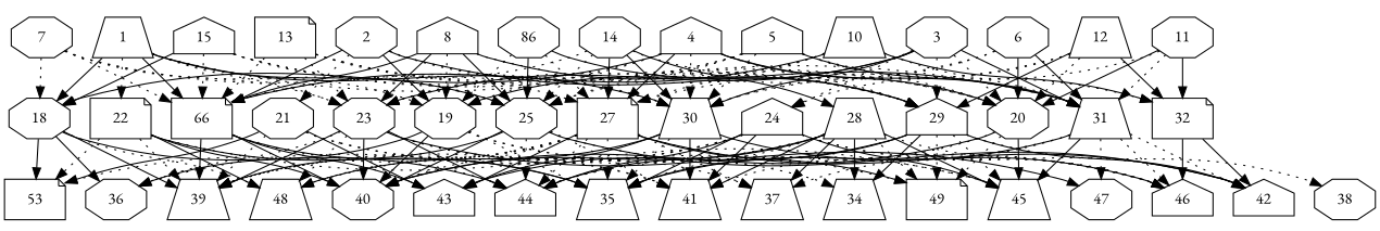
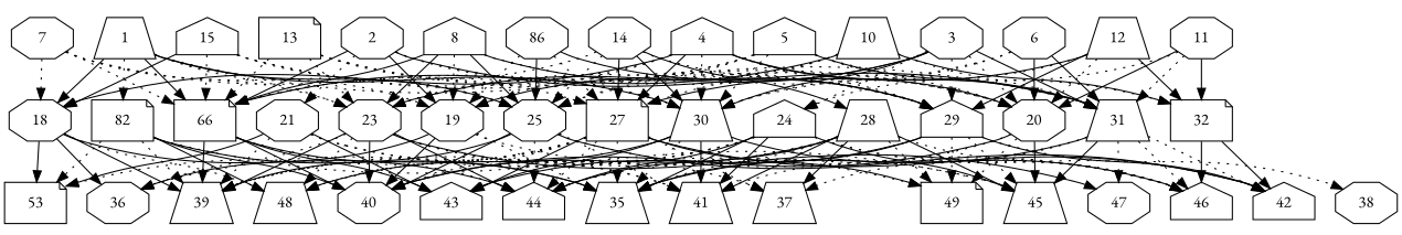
  digraph {
    fontname="EB Garamond"
    node [alpha=0.07 fontname="EB Garamond" shape=octagon]
    edge [fontname="EB Garamond" style=dotted]
    1 [alpha=0.01 expect_size=30577664 shape=trapezium]
    18 [alpha=0.05 expect_size=50059264]
    19 [alpha=0.13 expect_size=6813696]
-   22 [alpha=0.18 expect_size=46790656 shape=note]
+   22 [alpha=0.18 expect_size=46790656 shape=note label=82]
    23 [alpha=0.19 expect_size=39178240]
    25 [expect_size=22664192]
    n7 [expect_size=40093696 label=66 shape=note]
    30 [alpha=0.12 expect_size=10248192 shape=trapezium]
    31 [alpha=0.17 expect_size=28442624 shape=trapezium]
    n10 [alpha=0.14 expect_size=8518656 label=53 shape=note]
    36 [alpha=0.05 expect_size=41621504]
    39 [alpha=0.16 expect_size=8544256 shape=trapezium]
    44 [alpha=0.11 expect_size=31855616 shape=house]
    48 [alpha=0.06 expect_size=8370176 shape=trapezium]
-   34 [alpha=0.19 expect_size=5910528 shape=trapezium]
    35 [alpha=0.10 expect_size=25723904 shape=trapezium]
    40 [alpha=0.01 expect_size=21734400]
    45 [alpha=0.01 expect_size=30562304 shape=trapezium]
    41 [alpha=0.00 expect_size=49526784 shape=trapezium]
    37 [alpha=0.16 expect_size=10274816 shape=trapezium]
    47 [alpha=0.14 expect_size=18321408]
    42 [alpha=0.17 expect_size=41639936 shape=house]
    46 [expect_size=6227968 shape=house]
    43 [alpha=0.08 expect_size=45660160 shape=house]
    2 [expect_size=52373504]
    21 [alpha=0.13 expect_size=36992000]
    29 [alpha=0.06 expect_size=26607616 shape=house]
    49 [alpha=0.06 expect_size=21193728 shape=note]
    38 [alpha=0.05 expect_size=45965312]
    3 [alpha=0.05 expect_size=40808448]
    20 [alpha=0.08 expect_size=40958976]
    24 [alpha=0.08 expect_size=34317312 shape=house]
    4 [alpha=0.12 expect_size=26634240 shape=house]
    27 [alpha=0.15 expect_size=9467904 shape=note]
    5 [alpha=0.00 expect_size=26090496 shape=house]
    32 [alpha=0.02 expect_size=12155904 shape=note]
    6 [alpha=0.10 expect_size=9101312]
    7 [alpha=0.04 expect_size=25151488]
    8 [alpha=0.02 expect_size=6651904 shape=house]
    10 [alpha=0.18 expect_size=16420864 shape=trapezium]
    11 [alpha=0.04 expect_size=49332224]
    12 [alpha=0.17 expect_size=5642240 shape=trapezium]
    13 [alpha=0.18 expect_size=22696960 shape=note]
    14 [alpha=0.15 expect_size=35578880]
    28 [alpha=0.04 expect_size=15524864 shape=trapezium]
    15 [expect_size=16875520 shape=house]
    n47 [expect_size=17523712 label=86]
    1 -> 18 [style=solid]
    1 -> 19
    1 -> 22
    1 -> 23
    1 -> 25 [style=solid]
    1 -> n7 [style=solid]
    1 -> 30 [style=solid]
    1 -> 31
    18 -> n10 [style=solid]
    18 -> 36 [style=solid]
    18 -> 39 [style=solid]
    18 -> 44 [style=solid]
    18 -> 48
    19 -> 36 [style=solid]
-   19 -> 34
    19 -> 35
    19 -> 40 [style=solid]
    19 -> 45
    22 -> n10
    22 -> 39
    22 -> 48 [style=solid]
    22 -> 35 [style=solid]
    22 -> 40 [style=solid]
    22 -> 45
    23 -> 36
    23 -> 39 [style=solid]
    23 -> 44 [style=solid]
    23 -> 48
    23 -> 40 [style=solid]
    23 -> 41
    23 -> 37
    23 -> 47 [style=solid]
    25 -> 39 [style=solid]
    25 -> 44
    25 -> 40 [style=solid]
    25 -> 41
    25 -> 42 [style=solid]
    25 -> 46
    n7 -> 39 [style=solid]
    n7 -> 44
    n7 -> 35 [style=solid]
    n7 -> 40 [style=solid]
    n7 -> 43 [style=solid]
    30 -> 48 [style=solid]
    30 -> 35
    30 -> 41 [style=solid]
    30 -> 46 [style=solid]
    30 -> 43 [style=solid]
    31 -> 44
    31 -> 35 [style=solid]
    31 -> 45 [style=solid]
    31 -> 37
    31 -> 47
    31 -> 42
    31 -> 46
    2 -> 19 [style=solid]
    2 -> n7 [style=solid]
    2 -> 30
    2 -> 31 [style=solid]
    2 -> 21
    2 -> 29
    21 -> n10 [style=solid]
    21 -> 39
    21 -> 41
    21 -> 43 [style=solid]
    21 -> 49
    29 -> 44
-   29 -> 34 [style=solid]
    29 -> 35 [style=solid]
    29 -> 45
    29 -> 42 [style=solid]
    29 -> 43 [style=solid]
    29 -> 49
    29 -> 38
    3 -> 19 [style=solid]
    3 -> 23 [style=solid]
    3 -> 30 [style=solid]
    3 -> 31 [style=solid]
    3 -> 29
    3 -> 20
    3 -> 24
    20 -> 40 [style=solid]
    20 -> 45 [style=solid]
    20 -> 41
    20 -> 49
    24 -> 36
    24 -> 39
    24 -> 44 [style=solid]
    24 -> 35 [style=solid]
    24 -> 40
    24 -> 45 [style=solid]
    24 -> 41 [style=solid]
    24 -> 42
    24 -> 46
    4 -> 18 [style=solid]
    4 -> 19
    4 -> 23
    4 -> 30
    4 -> 31 [style=solid]
    4 -> 29
    4 -> 20 [style=solid]
    4 -> 27 [style=solid]
    27 -> n10
    27 -> 39
    27 -> 44
    27 -> 48
    27 -> 35
    27 -> 40
    27 -> 37
    27 -> 42 [style=solid]
    27 -> 46
    27 -> 43 [style=solid]
    27 -> 49 [style=solid]
    5 -> 23
    5 -> 25
    5 -> n7
    5 -> 30
    5 -> 31 [style=solid]
    5 -> 20
    5 -> 32
    32 -> 42 [style=solid]
    32 -> 46 [style=solid]
    6 -> 23
    6 -> 30
    6 -> 31 [style=solid]
    6 -> 20 [style=solid]
    7 -> 18
    7 -> 23
    7 -> 25
    7 -> n7
    7 -> 30
    8 -> 19
    8 -> 23 [style=solid]
    8 -> 25 [style=solid]
    8 -> n7 [style=solid]
    8 -> 31
    8 -> 29 [style=solid]
    10 -> 25
    10 -> n7 [style=solid]
    10 -> 31
    10 -> 27
    10 -> 32 [style=solid]
    11 -> 30
    11 -> 31
    11 -> 20 [style=solid]
    11 -> 32 [style=solid]
    12 -> 29 [style=solid]
    12 -> 20
    12 -> 24
-   12 -> 27
+   12 -> 27 [style=solid]
    12 -> 32 [style=solid]
    13 -> 23
    13 -> n7
    13 -> 29
    13 -> 20
    13 -> 27
    14 -> 25
    14 -> n7
    14 -> 30 [style=solid]
    14 -> 20
    14 -> 27 [style=solid]
    14 -> 28 [style=solid]
    28 -> 39
    28 -> 44 [style=solid]
    28 -> 48
-   28 -> 34 [style=solid]
    28 -> 35
    28 -> 40 [style=solid]
    28 -> 45 [style=solid]
    28 -> 41 [style=solid]
    28 -> 37 [style=solid]
    28 -> 46
    28 -> 49
    15 -> 18 [style=solid]
    15 -> 25
    15 -> n7
    15 -> 29
    15 -> 20
    n47 -> 19
    n47 -> 25 [style=solid]
    n47 -> 29 [style=solid]
    n47 -> 27
  }
